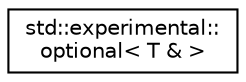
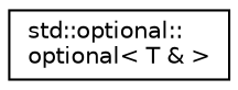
  digraph {
    rankdir=LR
-   n1 [color=black fillcolor=white fontname=Helvetica fontsize=10 height=0.2 label="std::experimental::\loptional\< T & \>" shape=record style=filled width=0.4]
+   n1 [color=black fillcolor=white fontname=Helvetica fontsize=10 height=0.2 label="std::optional::\loptional\< T & \>" shape=record style=filled width=0.4]
  }
